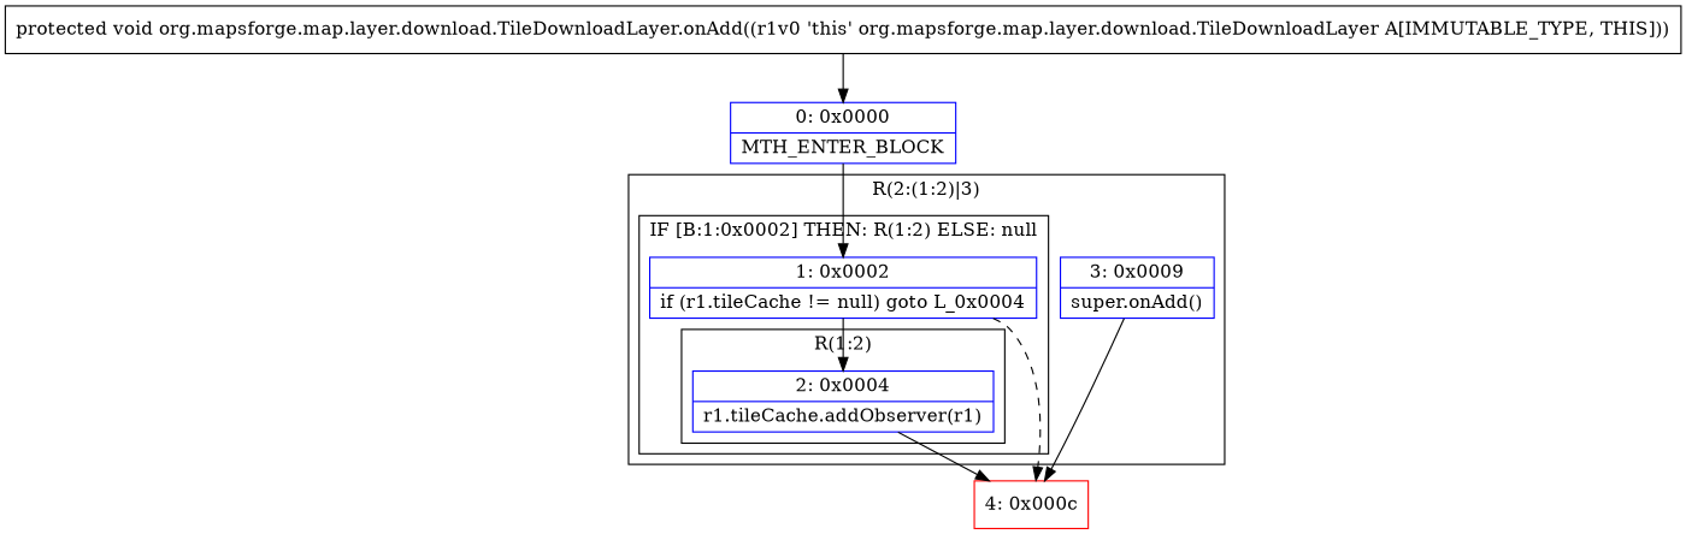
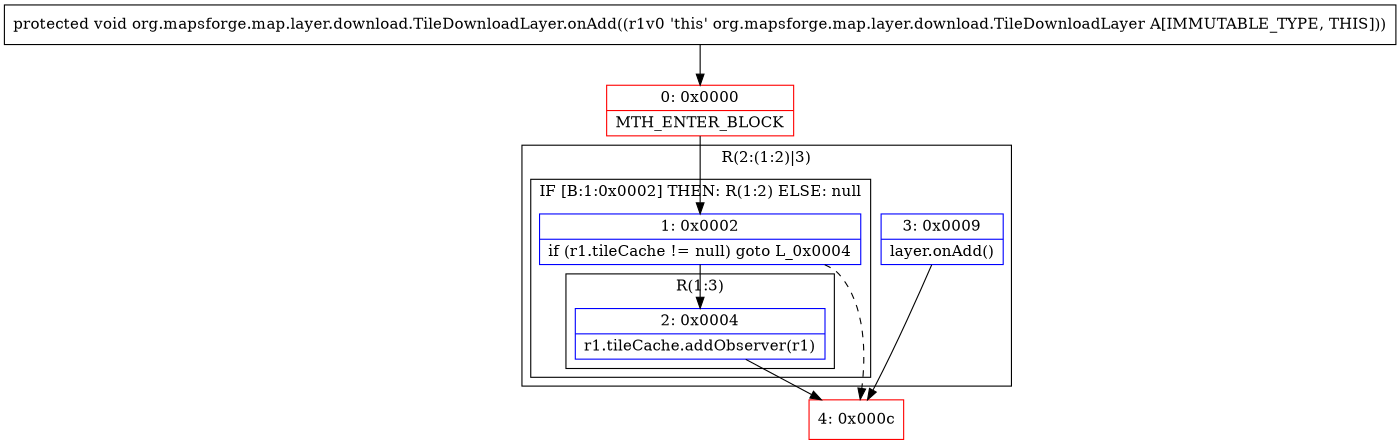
  digraph {
    node [color=blue shape=record]
    n1 [label="{2\:\ 0x0004|r1.tileCache.addObserver(r1)\l}"]
    n2 [label="{1\:\ 0x0002|if (r1.tileCache != null) goto L_0x0004\l}"]
-   n3 [label="{3\:\ 0x0009|super.onAdd()\l}"]
+   n3 [label="{3\:\ 0x0009|layer.onAdd()\l}"]
    n4 [color=red label="{4\:\ 0x000c}"]
-   n5 [label="{0\:\ 0x0000|MTH_ENTER_BLOCK\l}"]
+   n5 [color=red label="{0\:\ 0x0000|MTH_ENTER_BLOCK\l}"]
    n6 [label="{protected void org.mapsforge.map.layer.download.TileDownloadLayer.onAdd((r1v0 'this' org.mapsforge.map.layer.download.TileDownloadLayer A[IMMUTABLE_TYPE, THIS])) }" color=""]
    subgraph cluster_1 {
      label="R(2:(1:2)|3)"
      n3
      subgraph cluster_2 {
        label="IF [B:1:0x0002] THEN: R(1:2) ELSE: null"
        n2
        subgraph cluster_3 {
-         label="R(1:2)"
+         label="R(1:3)"
          n1
        }
      }
    }
    n1 -> n4
    n2 -> n1
    n2 -> n4 [style=dashed]
    n3 -> n4
    n5 -> n2
    n6 -> n5
  }
